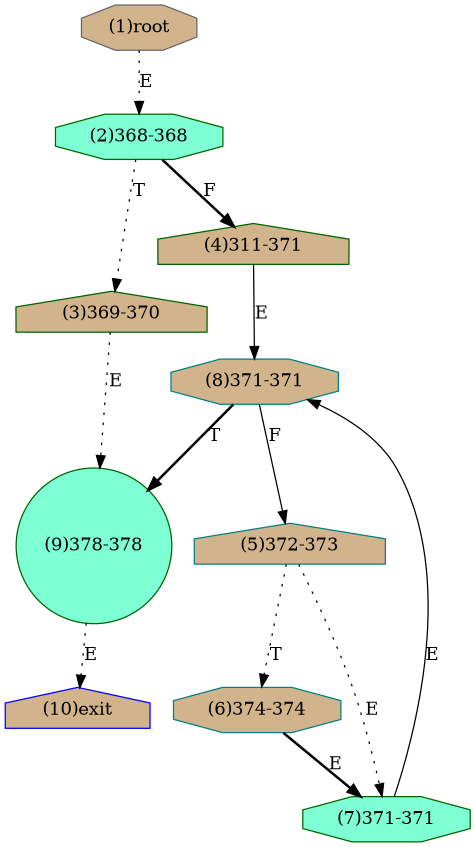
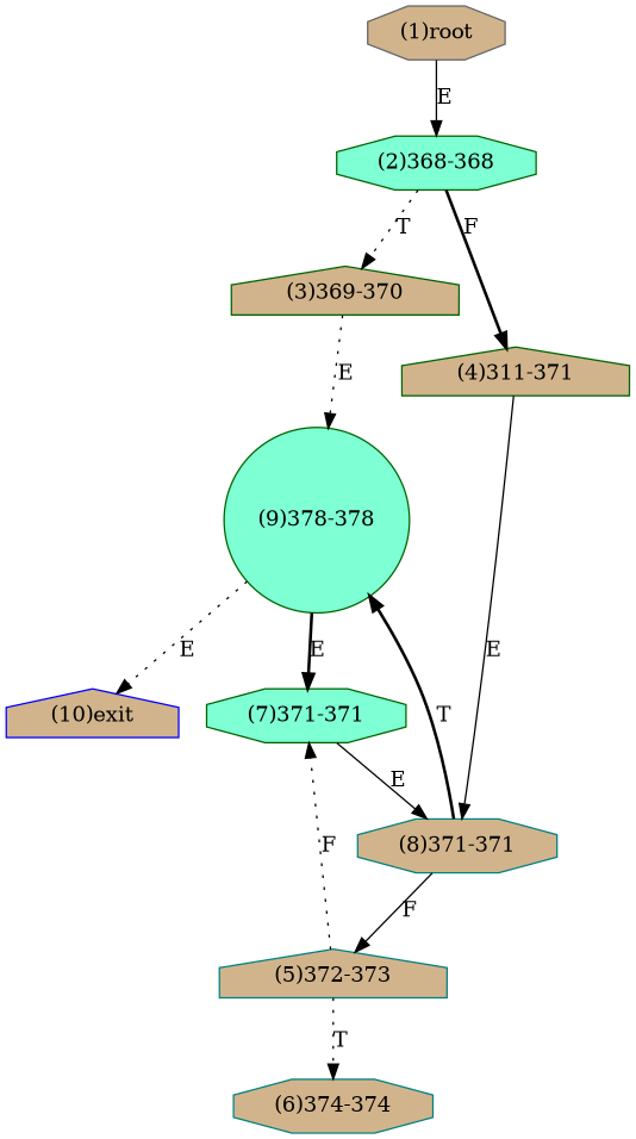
  digraph {
    node [color=darkgreen fillcolor=tan shape=octagon style=filled]
    edge [style=dotted]
    n1 [color=gray40 label="(1)root"]
    n2 [fillcolor=aquamarine label="(2)368-368"]
    n3 [label="(3)369-370" shape=house]
    n4 [label="(4)311-371" shape=house]
    n5 [fillcolor=aquamarine label="(9)378-378" shape=circle]
    n6 [color=teal label="(8)371-371"]
    n7 [color=blue label="(10)exit" shape=house]
    n8 [color=teal label="(5)372-373" shape=house]
    n9 [color=teal label="(6)374-374"]
    n10 [fillcolor=aquamarine label="(7)371-371"]
-   n1 -> n2 [label=E]
+   n1 -> n2 [label=E style=solid]
    n2 -> n3 [label=T]
    n2 -> n4 [label=F style=bold]
    n3 -> n5 [label=E]
    n4 -> n6 [label=E style=solid]
    n5 -> n7 [label=E]
    n6 -> n5 [label=T style=bold]
    n6 -> n8 [label=F style=solid]
    n8 -> n9 [label=T]
-   n8 -> n10 [label=E]
-   n9 -> n10 [label=E style=bold]
+   n8 -> n10 [label=F]
+   n5 -> n10 [label=E style=bold]
    n10 -> n6 [label=E style=solid]
  }
